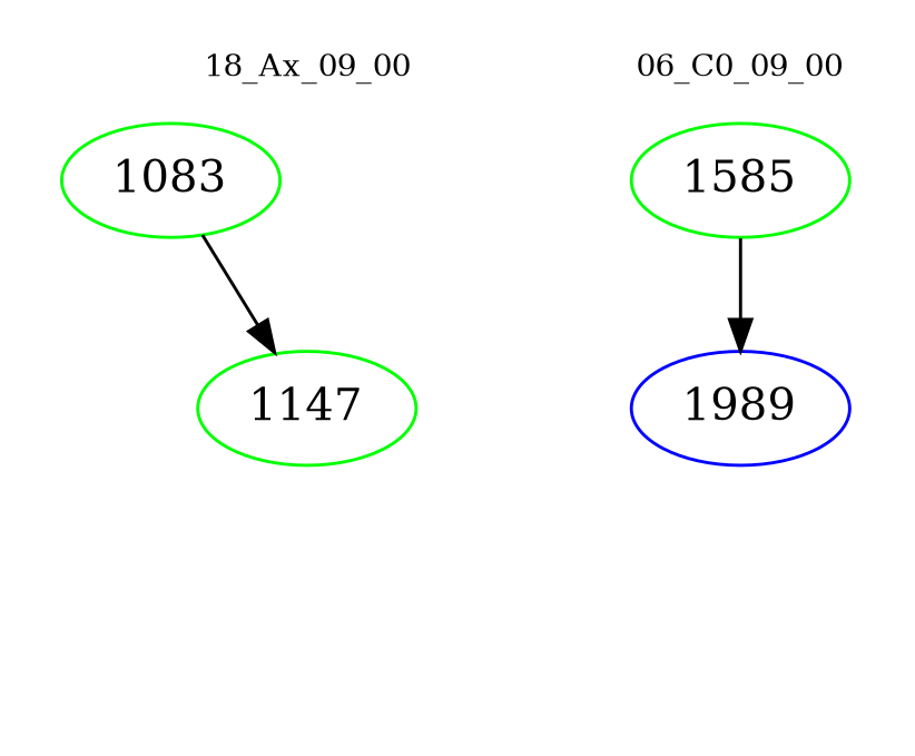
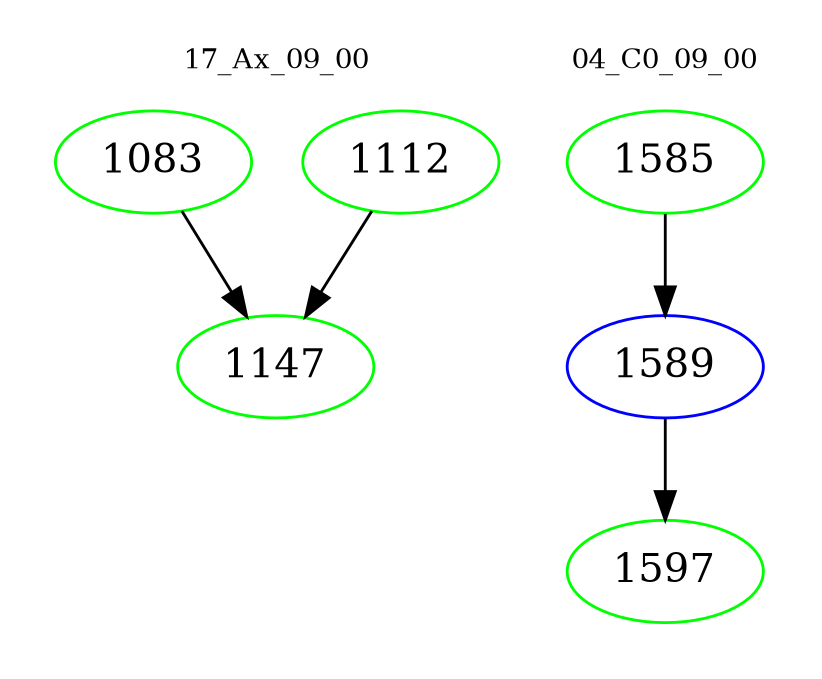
  digraph {
    node [color=green]
    edge [color=black]
+   n1 [label=1112]
    n2 [label=1147]
    n3 [label=1083]
    n4 [label=1585]
-   n5 [color=blue label=1989]
+   n5 [color=blue label=1589]
+   n6 [label=1597]
    subgraph cluster_1 {
      color=white
      fontsize=10
-     label="18_Ax_09_00"
+     label="17_Ax_09_00"
+     n1
      n2
      n3
    }
    subgraph cluster_2 {
      color=white
      fontsize=10
-     label="06_C0_09_00"
+     label="04_C0_09_00"
      n4
      n5
+     n6
    }
+   n1 -> n2
    n3 -> n2
    n4 -> n5
+   n5 -> n6
  }
